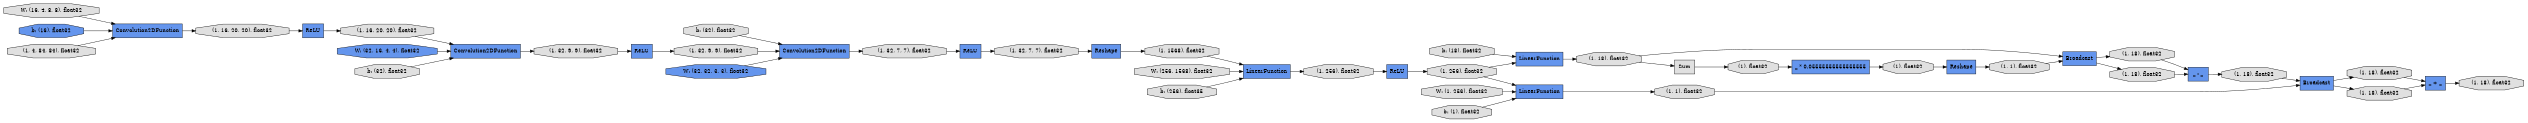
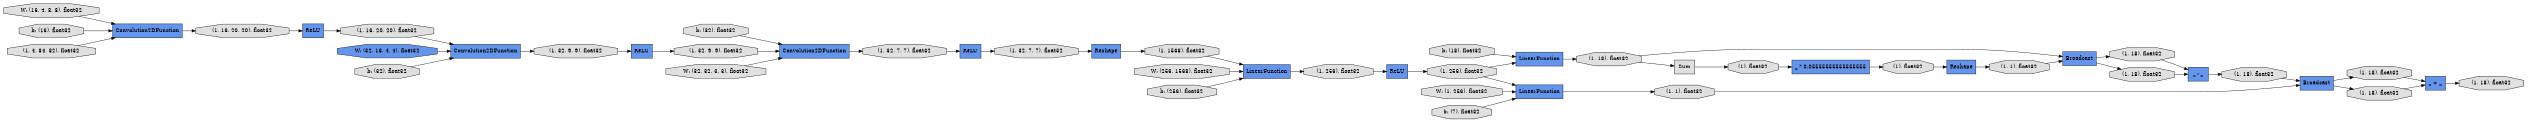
  digraph {
    rankdir=LR
    node [fillcolor="#E0E0E0" shape=octagon style=filled]
    n1 [label="b: (32), float32"]
    n2 [fillcolor="#6495ED" label=Convolution2DFunction shape=record]
    n3 [label="(1, 32, 7, 7), float32"]
    n4 [fillcolor="#6495ED" label=Reshape shape=record]
    n5 [label="(1, 1), float32"]
    n6 [fillcolor="#6495ED" label=Broadcast shape=record]
    n7 [fillcolor="#6495ED" label=ReLU shape=record]
    n8 [label="(1, 32, 9, 9), float32"]
    n9 [label="(1), float32"]
    n10 [fillcolor="#6495ED" label="_ * 0.05555555555555555" shape=record]
    n11 [label="(1), float32"]
    n12 [fillcolor="#6495ED" label=ReLU shape=record]
    n13 [label="(1, 16, 20, 20), float32"]
    n14 [fillcolor="#6495ED" label=Convolution2DFunction shape=record]
    n15 [label="(1, 32, 9, 9), float32"]
    n16 [label="W: (256, 1568), float32"]
    n17 [fillcolor="#6495ED" label=LinearFunction shape=record]
    n18 [label="(1, 256), float32"]
    n19 [label="(1, 32, 7, 7), float32"]
    n20 [fillcolor="#6495ED" label=Reshape shape=record]
    n21 [label="(1, 18), float32"]
    n22 [label="(1, 18), float32"]
    n23 [fillcolor="#6495ED" label="_ - _" shape=record]
    n24 [label="(1, 1568), float32"]
    n25 [fillcolor="#6495ED" label=Convolution2DFunction shape=record]
    n26 [label="(1, 16, 20, 20), float32"]
    n27 [fillcolor="#6495ED" label=ReLU shape=record]
-   n28 [label="b: (256), float35"]
+   n28 [label="b: (256), float32"]
    n29 [label="W: (16, 4, 8, 8), float32"]
    n30 [fillcolor="#6495ED" label=LinearFunction shape=record]
    n31 [label="(1, 18), float32"]
    n32 [label="(1, 18), float32"]
    n33 [fillcolor="#6495ED" label=Broadcast shape=record]
    n34 [fillcolor="#6495ED" label=LinearFunction shape=record]
    n35 [label="(1, 1), float32"]
    n36 [fillcolor="#6495ED" label=ReLU shape=record]
    n37 [label="(1, 256), float32"]
-   n38 [fillcolor="#6495ED" label="b: (16), float32"]
+   n38 [label="b: (16), float32"]
    n39 [label="b: (18), float32"]
    n40 [label="(1, 18), float32"]
    n41 [label="(1, 18), float32"]
    n42 [fillcolor="#6495ED" label="_ + _" shape=record]
    n43 [fillcolor="#6495ED" label="W: (32, 16, 4, 4), float32"]
    n44 [label="(1, 18), float32"]
    n45 [label="W: (1, 256), float32"]
    n46 [label="b: (32), float32"]
-   n47 [label="b: (1), float32"]
+   n47 [label="b: (7), float32"]
    n48 [label=Sum shape=record]
-   n49 [label="(1, 4, 84, 84), float32"]
-   n50 [fillcolor="#6495ED" label="W: (32, 32, 3, 3), float32"]
+   n49 [label="(1, 4, 84, 82), float32"]
+   n50 [label="W: (32, 32, 3, 3), float32"]
    n1 -> n2
    n2 -> n3
    n3 -> n12
    n4 -> n5
    n5 -> n6
    n6 -> n21
    n6 -> n22
    n7 -> n8
    n8 -> n2
    n9 -> n10
    n10 -> n11
    n11 -> n4
    n12 -> n19
    n13 -> n14
    n14 -> n15
    n15 -> n7
    n16 -> n17
    n17 -> n18
    n18 -> n36
    n19 -> n20
    n20 -> n24
    n21 -> n23
    n22 -> n23
    n23 -> n32
    n24 -> n17
    n25 -> n26
    n26 -> n27
    n27 -> n13
    n28 -> n17
    n29 -> n25
    n30 -> n31
    n31 -> n6
    n31 -> n48
    n32 -> n33
    n33 -> n40
    n33 -> n41
    n34 -> n35
    n35 -> n33
    n36 -> n37
    n37 -> n30
    n37 -> n34
    n38 -> n25
    n39 -> n30
    n40 -> n42
    n41 -> n42
    n42 -> n44
    n43 -> n14
    n45 -> n34
    n46 -> n14
    n47 -> n34
    n48 -> n9
    n49 -> n25
    n50 -> n2
  }
